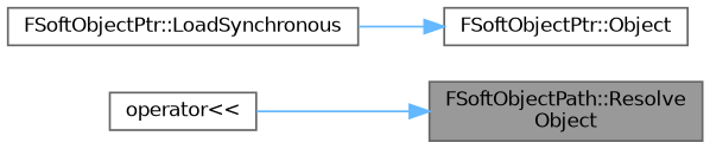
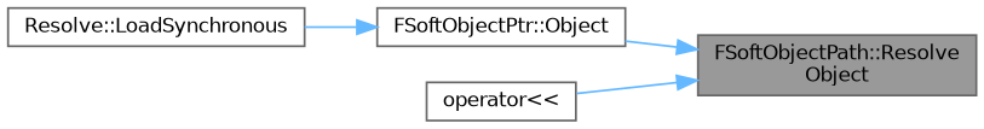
  digraph {
    rankdir=RL
    node [color=grey40 fillcolor=white fontname=Helvetica fontsize=10 shape=box style=filled]
    edge [color=steelblue1 dir=back fontname=Helvetica fontsize=10 labelfontname=Helvetica labelfontsize=10 style=solid]
    n1 [color=gray40 fillcolor=grey60 fontcolor=black height=0.2 label="FSoftObjectPath::Resolve\lObject" width=0.4]
    n2 [height=0.2 label="FSoftObjectPtr::Object" width=0.4]
    n3 [height=0.2 label="operator\<\<" width=0.4]
-   n4 [height=0.2 label="FSoftObjectPtr::LoadSynchronous" width=0.4]
+   n4 [height=0.2 label="Resolve::LoadSynchronous" width=0.4]
+   n1 -> n2
    n1 -> n3
    n2 -> n4
  }
